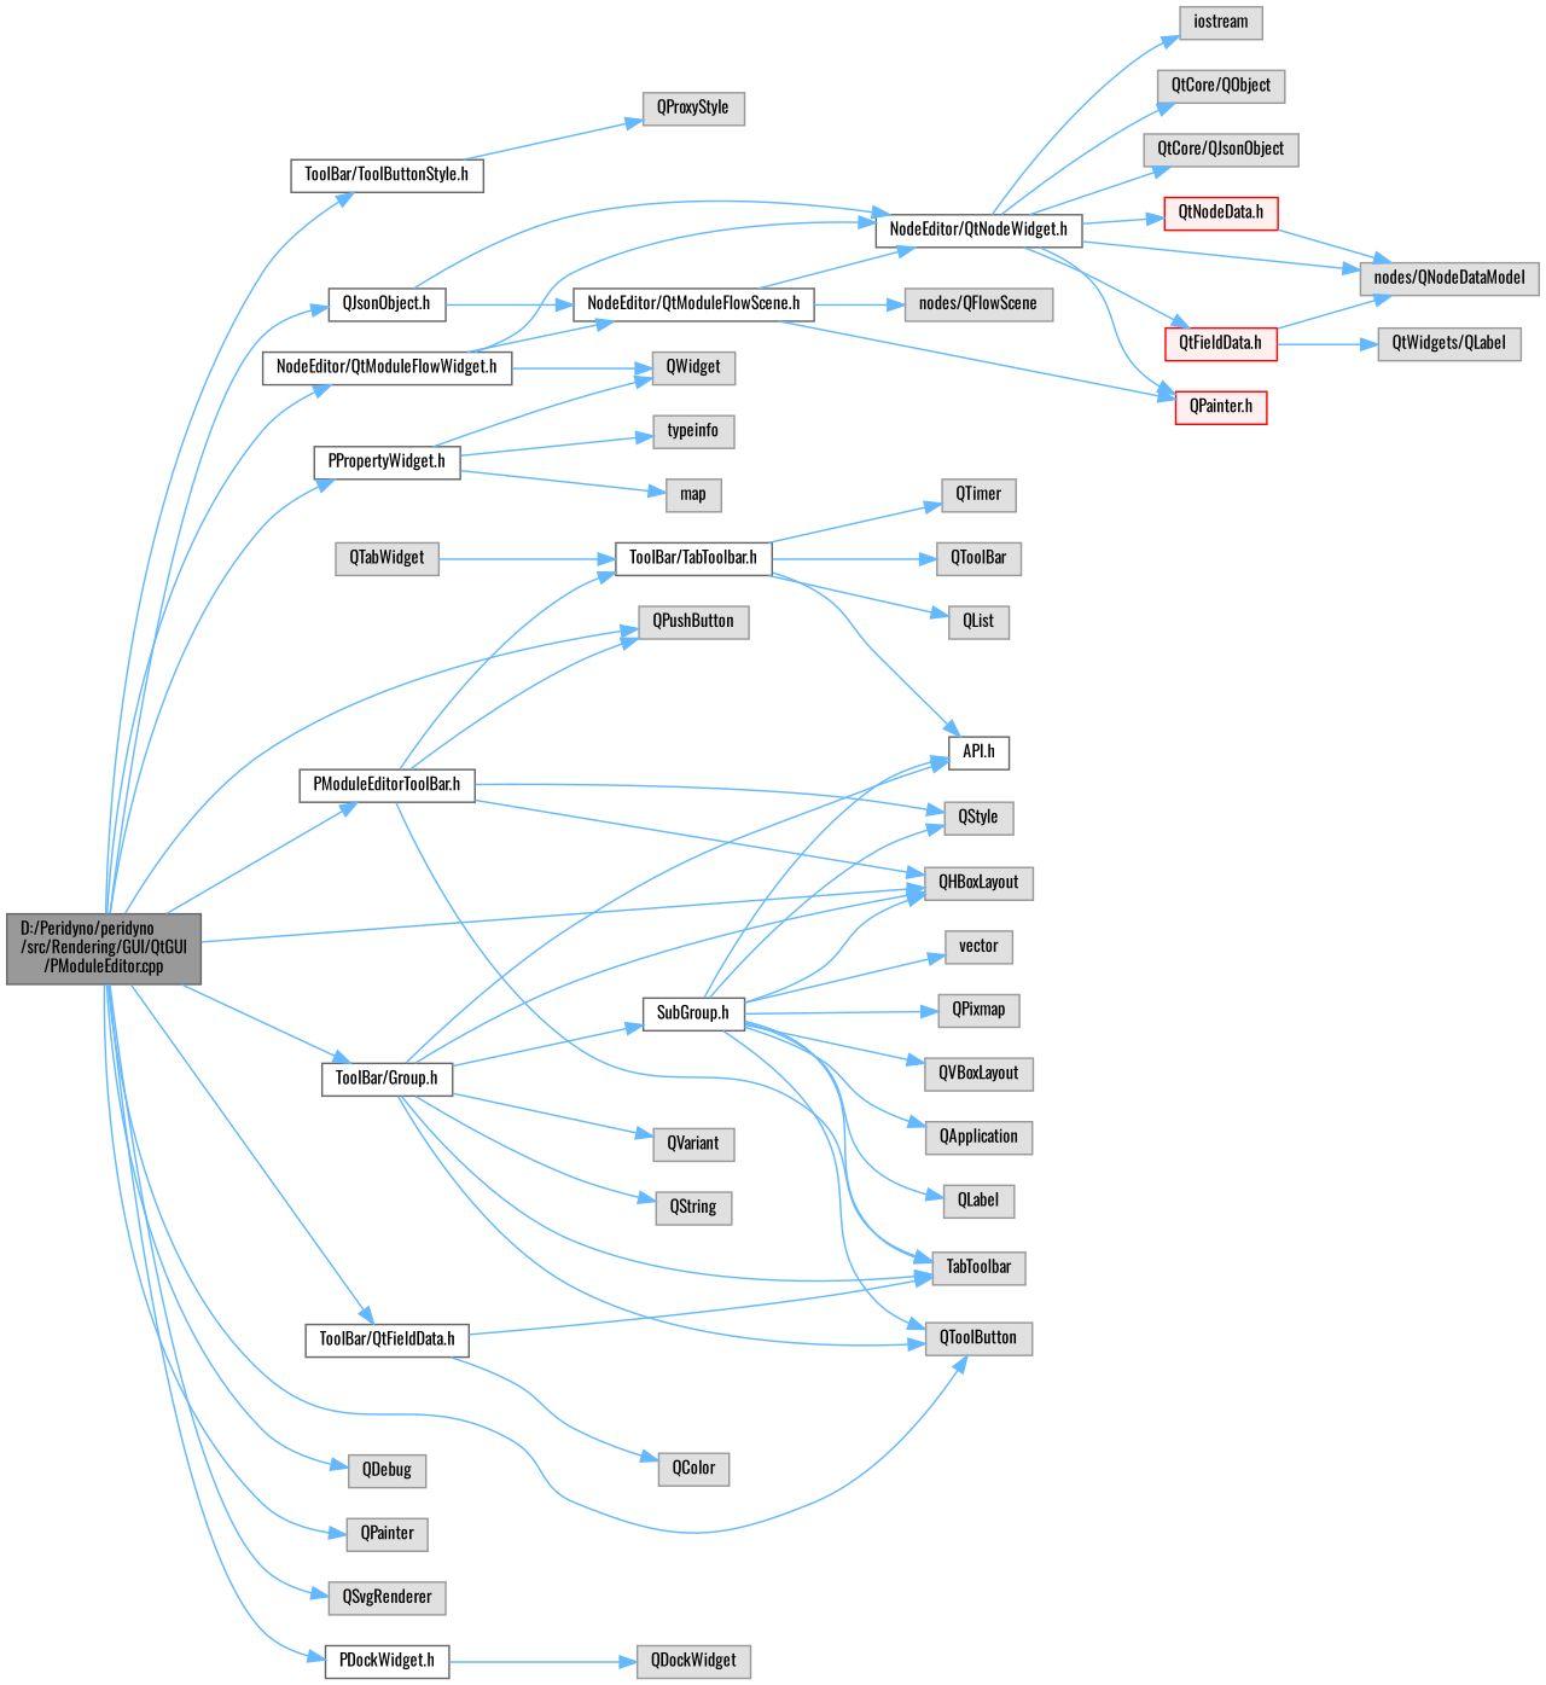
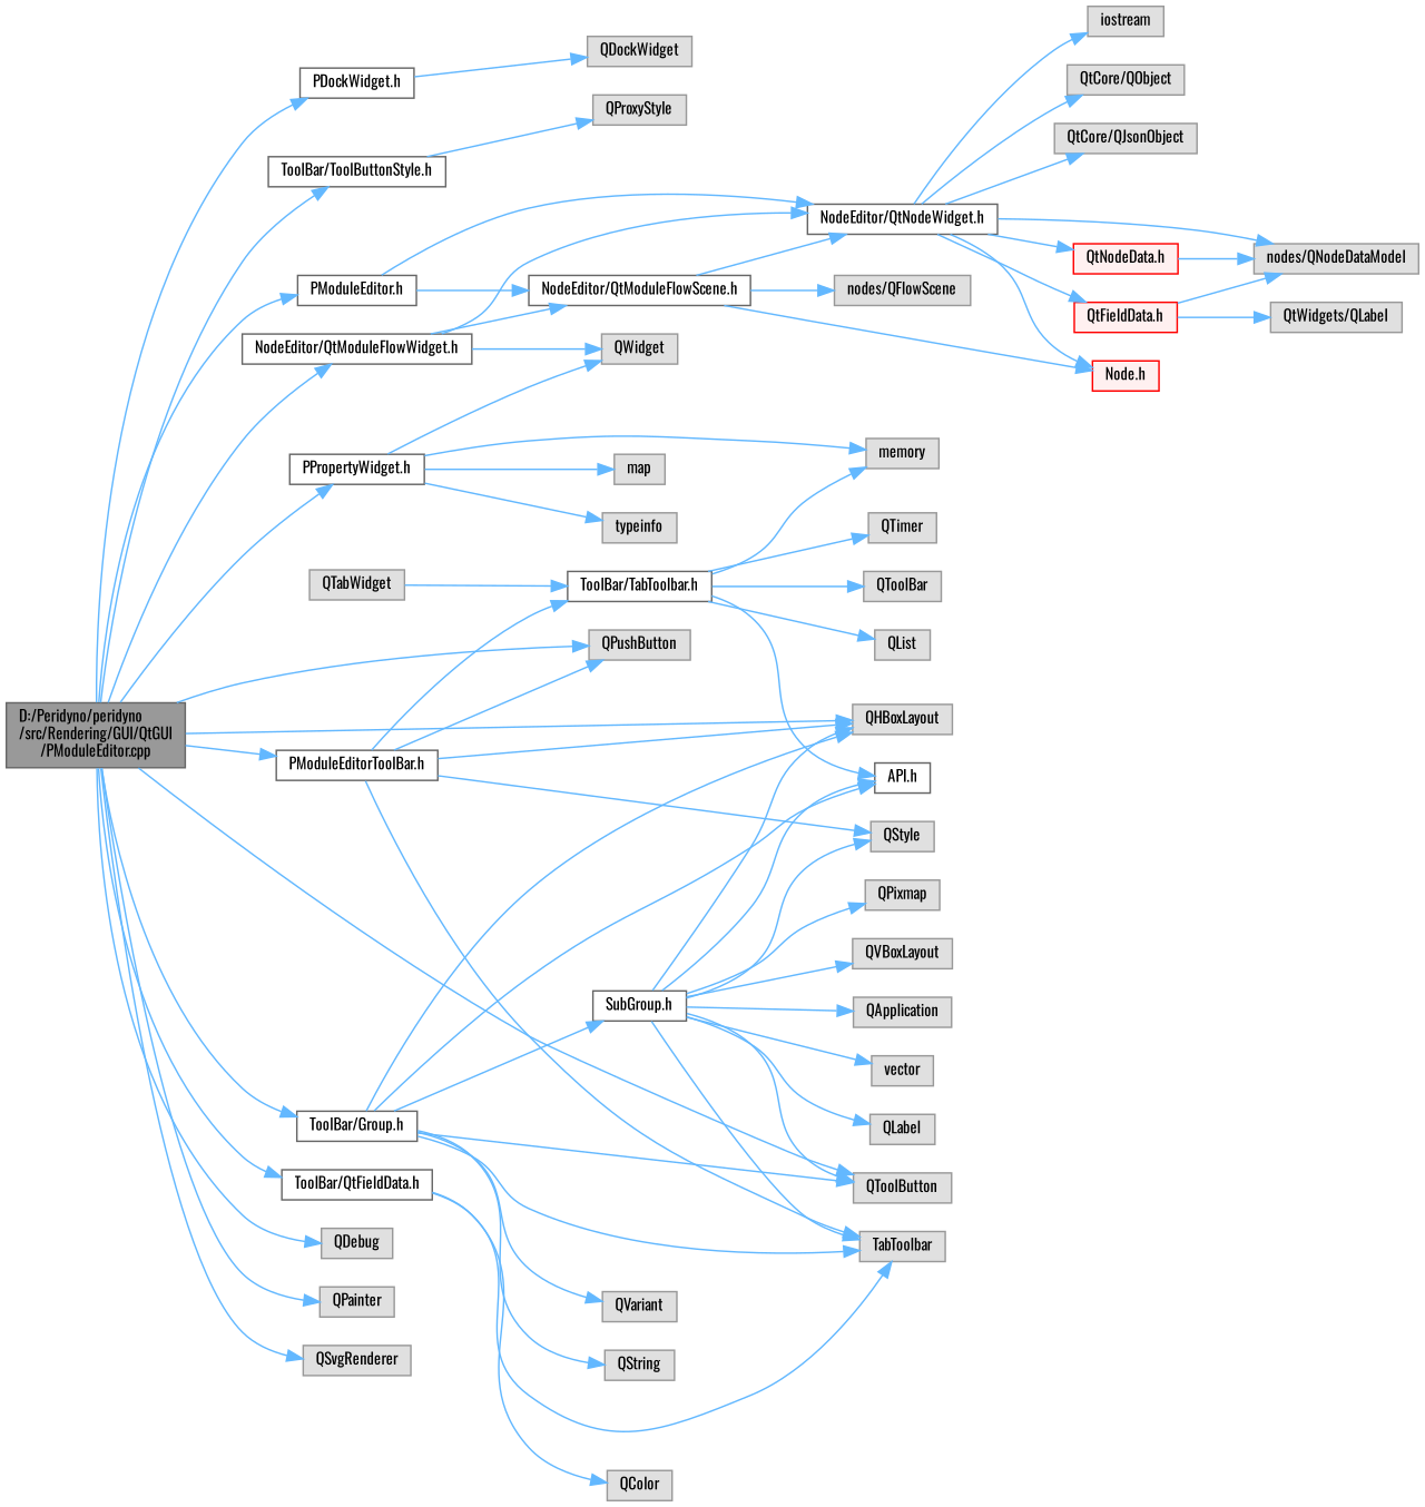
  digraph {
    fontname=Oswald
    rankdir=LR
    node [color=grey60 fillcolor="#E0E0E0" fontname=Oswald fontsize=10 shape=box style=filled]
    edge [color=steelblue1 fontname=Oswald fontsize=10 labelfontname=Helvetica labelfontsize=10 style=solid]
    n1 [color=gray40 fillcolor=grey60 fontcolor=black height=0.2 label="D:/Peridyno/peridyno\l/src/Rendering/GUI/QtGUI\l/PModuleEditor.cpp" width=0.4]
-   n2 [color=grey40 fillcolor=white height=0.2 label="QJsonObject.h" width=0.4]
+   n2 [color=grey40 fillcolor=white height=0.2 label="PModuleEditor.h" width=0.4]
    n3 [height=0.2 label=QHBoxLayout width=0.4]
    n4 [height=0.2 label=QDebug width=0.4]
    n5 [height=0.2 label=QPainter width=0.4]
    n6 [height=0.2 label=QPushButton width=0.4]
    n7 [height=0.2 label=QToolButton width=0.4]
    n8 [height=0.2 label=QSvgRenderer width=0.4]
    n9 [color=grey40 fillcolor=white height=0.2 label="PDockWidget.h" width=0.4]
    n10 [color=grey40 fillcolor=white height=0.2 label="PModuleEditorToolBar.h" width=0.4]
    n11 [color=grey40 fillcolor=white height=0.2 label="ToolBar/Group.h" width=0.4]
    n12 [color=grey40 fillcolor=white height=0.2 label="ToolBar/ToolButtonStyle.h" width=0.4]
    n13 [color=grey40 fillcolor=white height=0.2 label="ToolBar/QtFieldData.h" width=0.4]
    n14 [color=grey40 fillcolor=white height=0.2 label="NodeEditor/QtModuleFlowWidget.h" width=0.4]
    n15 [color=grey40 fillcolor=white height=0.2 label="PPropertyWidget.h" width=0.4]
    n16 [color=grey40 fillcolor=white height=0.2 label="NodeEditor/QtNodeWidget.h" width=0.4]
    n17 [color=grey40 fillcolor=white height=0.2 label="NodeEditor/QtModuleFlowScene.h" width=0.4]
    n18 [height=0.2 label=QDockWidget width=0.4]
    n19 [color=grey40 fillcolor=white height=0.2 label="ToolBar/TabToolbar.h" width=0.4]
    n20 [height=0.2 label=TabToolbar width=0.4]
    n21 [height=0.2 label=QStyle width=0.4]
    n22 [color=grey40 fillcolor=white height=0.2 label="API.h" width=0.4]
    n23 [height=0.2 label=QString width=0.4]
    n24 [height=0.2 label=QVariant width=0.4]
    n25 [color=grey40 fillcolor=white height=0.2 label="SubGroup.h" width=0.4]
    n26 [height=0.2 label=QProxyStyle width=0.4]
    n27 [height=0.2 label=QColor width=0.4]
    n28 [height=0.2 label=QWidget width=0.4]
+   n29 [height=0.2 label=memory width=0.4]
    n30 [height=0.2 label=map width=0.4]
    n31 [height=0.2 label=typeinfo width=0.4]
    n32 [height=0.2 label="QtCore/QObject" width=0.4]
    n33 [height=0.2 label="QtCore/QJsonObject" width=0.4]
    n34 [height=0.2 label="nodes/QNodeDataModel" width=0.4]
-   n35 [color=red fillcolor="#FFF0F0" height=0.2 label="QPainter.h" width=0.4]
+   n35 [color=red fillcolor="#FFF0F0" height=0.2 label="Node.h" width=0.4]
    n36 [color=red fillcolor="#FFF0F0" height=0.2 label="QtNodeData.h" width=0.4]
    n37 [color=red fillcolor="#FFF0F0" height=0.2 label="QtFieldData.h" width=0.4]
    n38 [height=0.2 label=iostream width=0.4]
    n39 [height=0.2 label="nodes/QFlowScene" width=0.4]
    n40 [height=0.2 label="QtWidgets/QLabel" width=0.4]
    n41 [height=0.2 label=QToolBar width=0.4]
    n42 [height=0.2 label=QList width=0.4]
    n43 [height=0.2 label=QTimer width=0.4]
    n44 [height=0.2 label=QTabWidget width=0.4]
    n45 [height=0.2 label=QLabel width=0.4]
    n46 [height=0.2 label=QPixmap width=0.4]
    n47 [height=0.2 label=QVBoxLayout width=0.4]
    n48 [height=0.2 label=QApplication width=0.4]
    n49 [height=0.2 label=vector width=0.4]
    n1 -> n2
    n1 -> n3
    n1 -> n4
    n1 -> n5
    n1 -> n6
    n1 -> n7
    n1 -> n8
    n1 -> n9
    n1 -> n10
    n1 -> n11
    n1 -> n12
    n1 -> n13
    n1 -> n14
    n1 -> n15
    n2 -> n16
    n2 -> n17
    n9 -> n18
    n10 -> n3
    n10 -> n6
    n10 -> n19
    n10 -> n20
    n10 -> n21
    n11 -> n3
    n11 -> n7
    n11 -> n20
    n11 -> n22
    n11 -> n23
    n11 -> n24
    n11 -> n25
    n12 -> n26
    n13 -> n20
    n13 -> n27
    n14 -> n16
    n14 -> n17
    n14 -> n28
    n15 -> n28
+   n15 -> n29
    n15 -> n30
    n15 -> n31
    n16 -> n32
    n16 -> n33
    n16 -> n34
    n16 -> n35
    n16 -> n36
    n16 -> n37
    n16 -> n38
    n17 -> n16
    n17 -> n35
    n17 -> n39
    n19 -> n22
+   n19 -> n29
    n19 -> n41
    n19 -> n42
    n19 -> n43
    n25 -> n3
    n25 -> n7
    n25 -> n20
    n25 -> n21
    n25 -> n22
    n25 -> n45
    n25 -> n46
    n25 -> n47
    n25 -> n48
    n25 -> n49
    n36 -> n34
    n37 -> n34
    n37 -> n40
    n44 -> n19
  }
